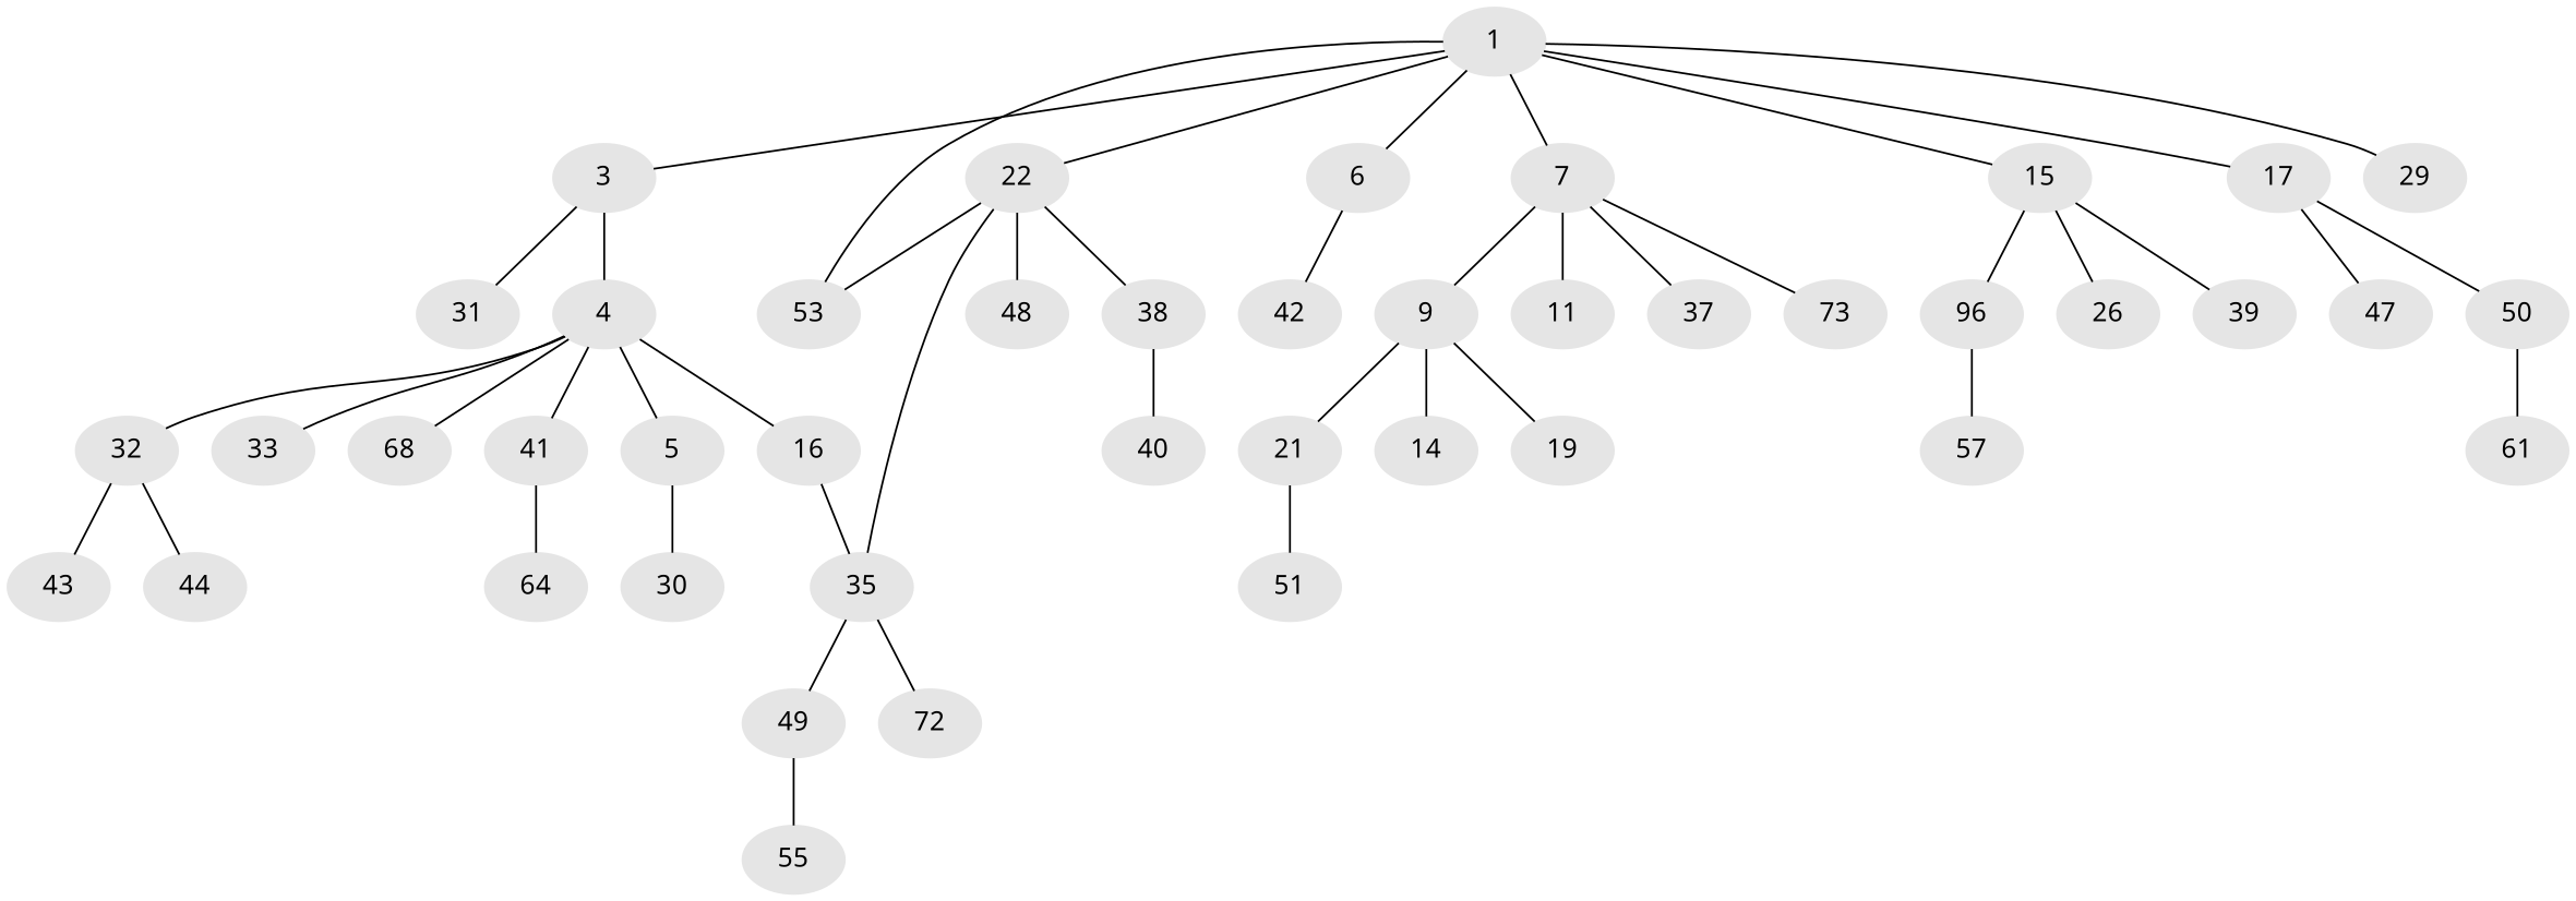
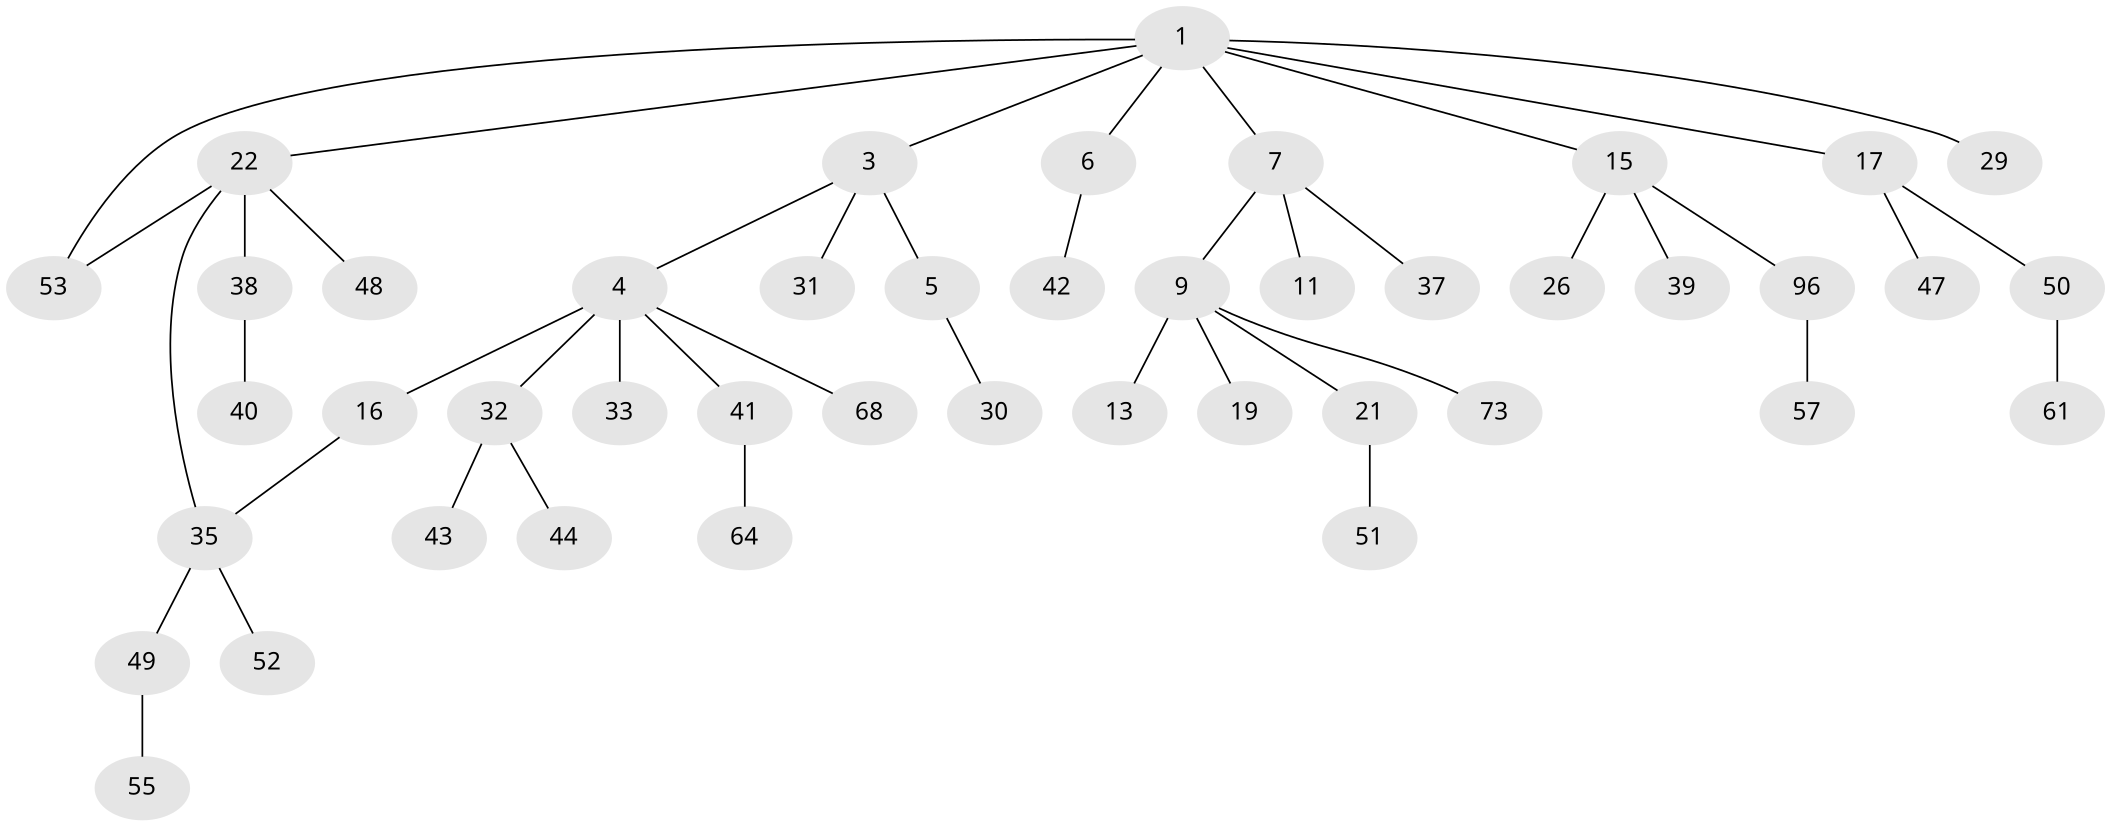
  graph {
    fontname="Noto Sans"
    node [color=gray90 fontname="Noto Sans" style=filled]
    edge [fontname="Noto Sans"]
    1 [super="+2"]
    3 [super="+24+23"]
    6 [super="+10"]
    7
    15 [super="+25+34"]
    17 [super="+62+18+54"]
    22
    29
    53 [super="+56"]
    4 [super="+8+63+20"]
    31
    42
    9 [super="+28+14"]
    11
    37
    26
    39
    n18 [label=96]
    47
    50
    35 [super="+52+36"]
    38
    48
    5
    16 [super="+45+59"]
    32
    33
    41
    68
    30
    43 [super="+58"]
    44
    64
-   13 [label=14]
+   13
    19
    21
    73
    51
    57 [super="+65+76+74"]
    49
-   72
+   72 [label=52]
    61
    40
    55
    1 -- 3
    1 -- 6
    1 -- 7
    1 -- 15
    1 -- 17
    1 -- 22
    1 -- 29
    1 -- 53
    3 -- 4
    3 -- 31
    6 -- 42
    7 -- 9
    7 -- 11
    7 -- 37
    15 -- 26
    15 -- 39
    15 -- n18
    17 -- 47
    17 -- 50
    22 -- 53
    22 -- 35
    22 -- 38
    22 -- 48
-   4 -- 5
+   3 -- 5
    4 -- 16 [weight=2]
    4 -- 32
    4 -- 33
    4 -- 41
    4 -- 68
    9 -- 13
    9 -- 19
    9 -- 21
-   7 -- 73
+   9 -- 73
    n18 -- 57
    50 -- 61
    35 -- 49
    35 -- 72
    38 -- 40
    5 -- 30
    16 -- 35
    32 -- 43
    32 -- 44
    41 -- 64
    21 -- 51
    49 -- 55
  }
